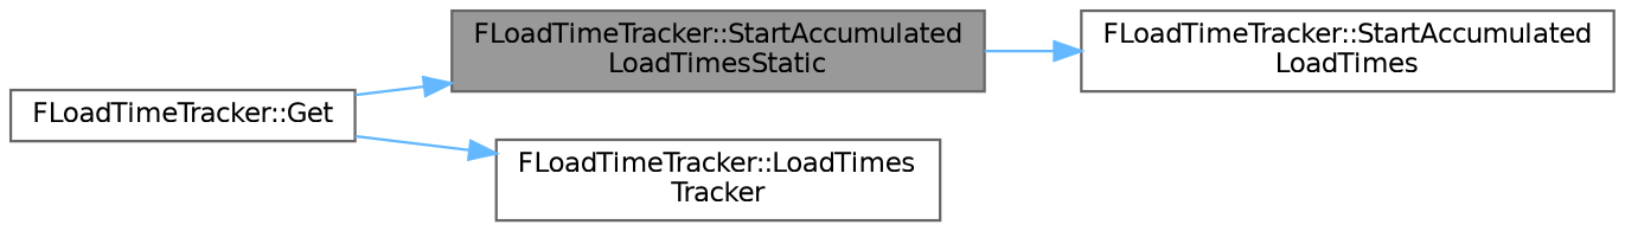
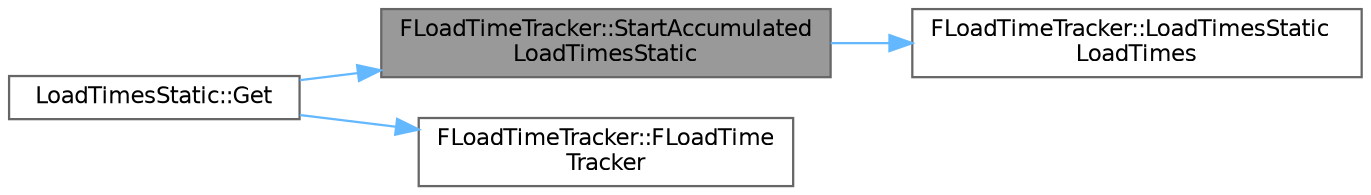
  digraph {
    rankdir=LR
    node [color=grey40 fillcolor=white fontname=Helvetica fontsize=10 shape=box style=filled]
    edge [color=steelblue1 fontname=Helvetica fontsize=10 labelfontname=Helvetica labelfontsize=10 style=solid]
    n1 [color=gray40 fillcolor=grey60 fontcolor=black height=0.2 label="FLoadTimeTracker::StartAccumulated\lLoadTimesStatic" width=0.4]
-   n2 [height=0.2 label="FLoadTimeTracker::StartAccumulated\lLoadTimes" width=0.4]
-   n3 [height=0.2 label="FLoadTimeTracker::Get" width=0.4]
-   n4 [height=0.2 label="FLoadTimeTracker::LoadTimes\lTracker" width=0.4]
+   n2 [height=0.2 label="FLoadTimeTracker::LoadTimesStatic\lLoadTimes" width=0.4]
+   n3 [height=0.2 label="LoadTimesStatic::Get" width=0.4]
+   n4 [height=0.2 label="FLoadTimeTracker::FLoadTime\lTracker" width=0.4]
    n1 -> n2
    n3 -> n1
    n3 -> n4
  }
